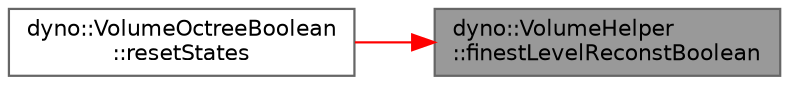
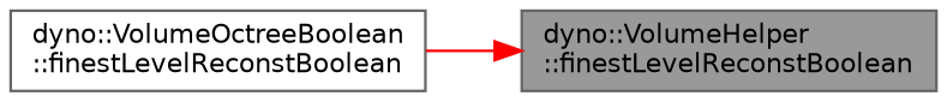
  digraph {
    rankdir=RL
    node [fontname=Helvetica fontsize=10 shape=box style=filled]
    n1 [color=gray40 fillcolor=grey60 fontcolor=black height=0.2 label="dyno::VolumeHelper\l::finestLevelReconstBoolean" width=0.4]
-   n2 [color=grey40 fillcolor=white height=0.2 label="dyno::VolumeOctreeBoolean\l::resetStates" width=0.4]
+   n2 [color=grey40 fillcolor=white height=0.2 label="dyno::VolumeOctreeBoolean\l::finestLevelReconstBoolean" width=0.4]
    n1 -> n2 [color=red dir=back fontname=Helvetica fontsize=10 labelfontname=Helvetica labelfontsize=10 style=solid]
  }
